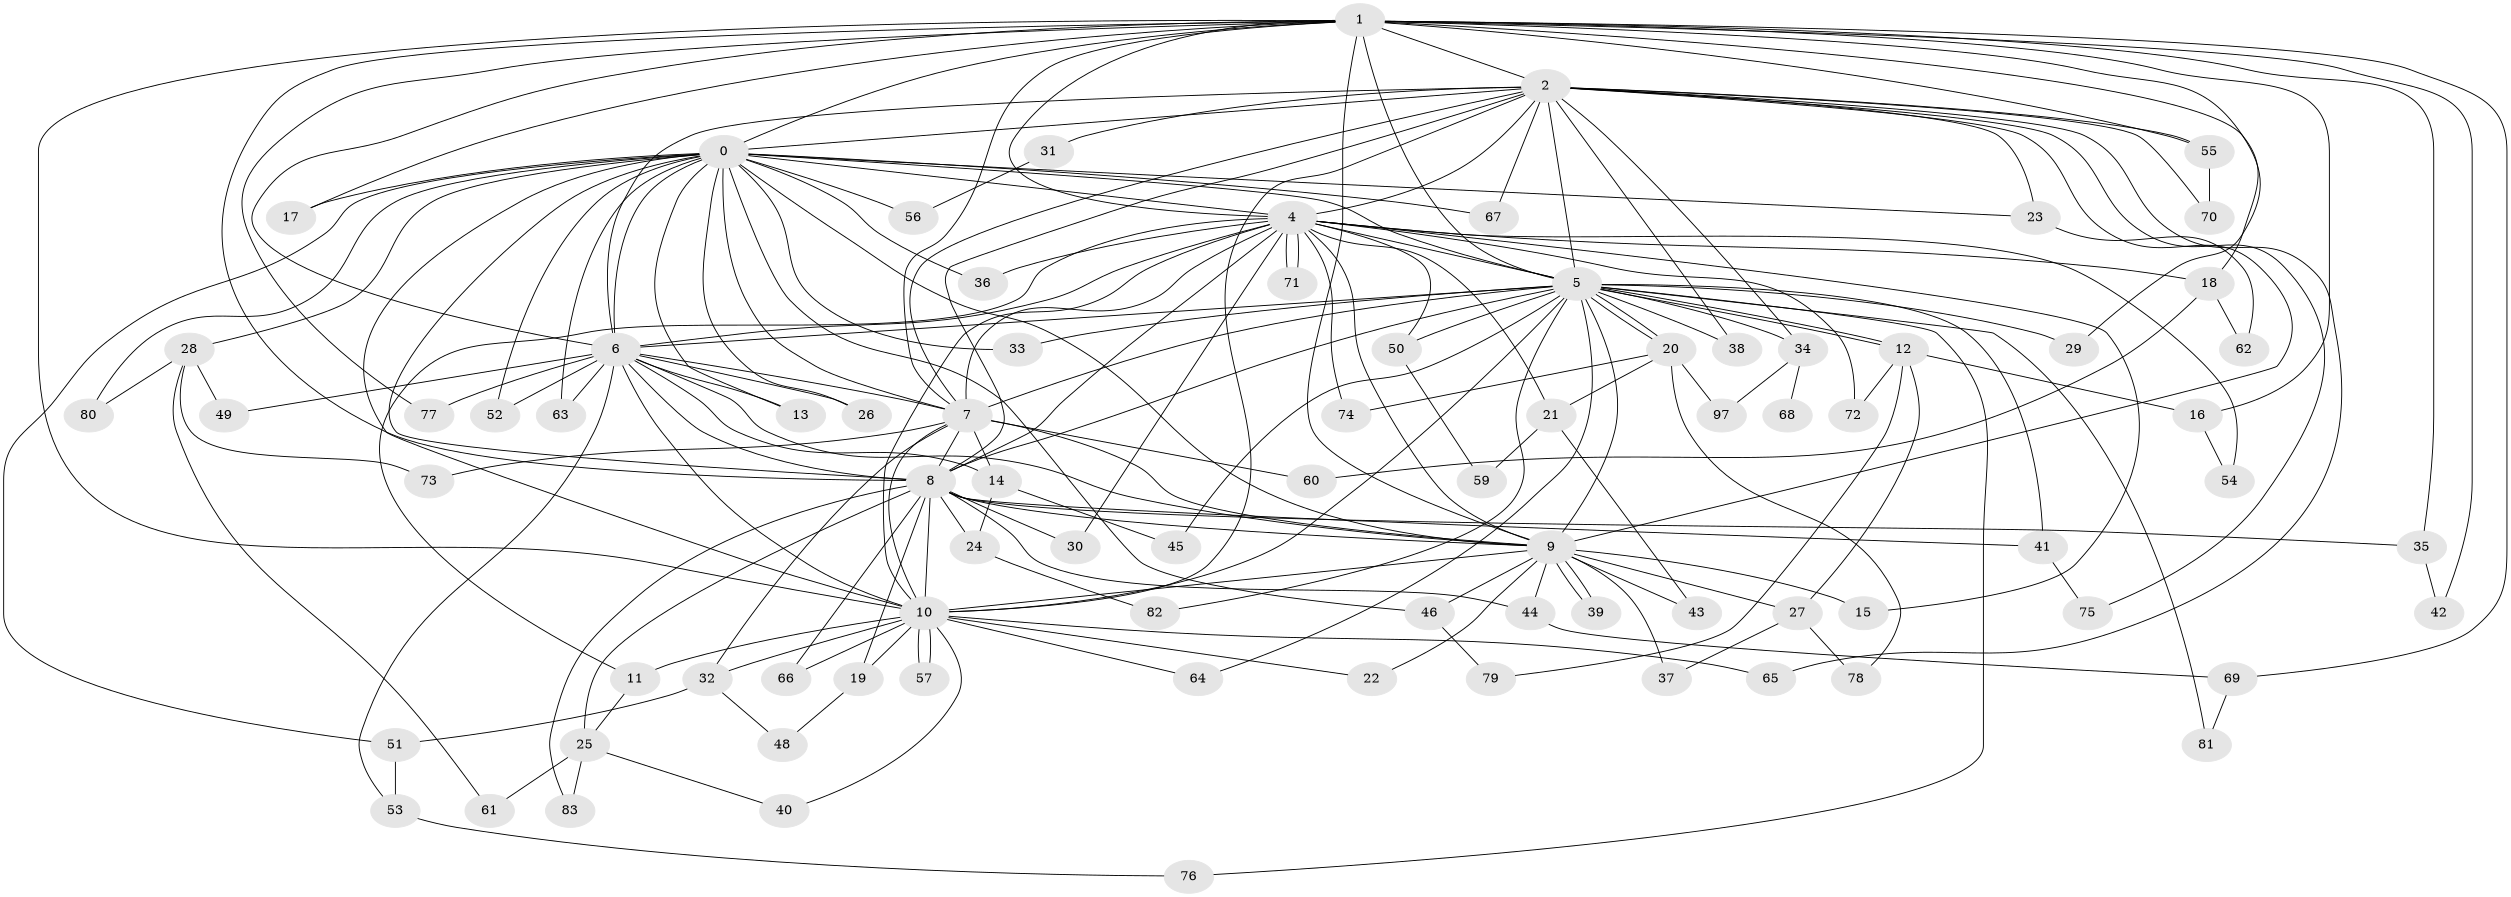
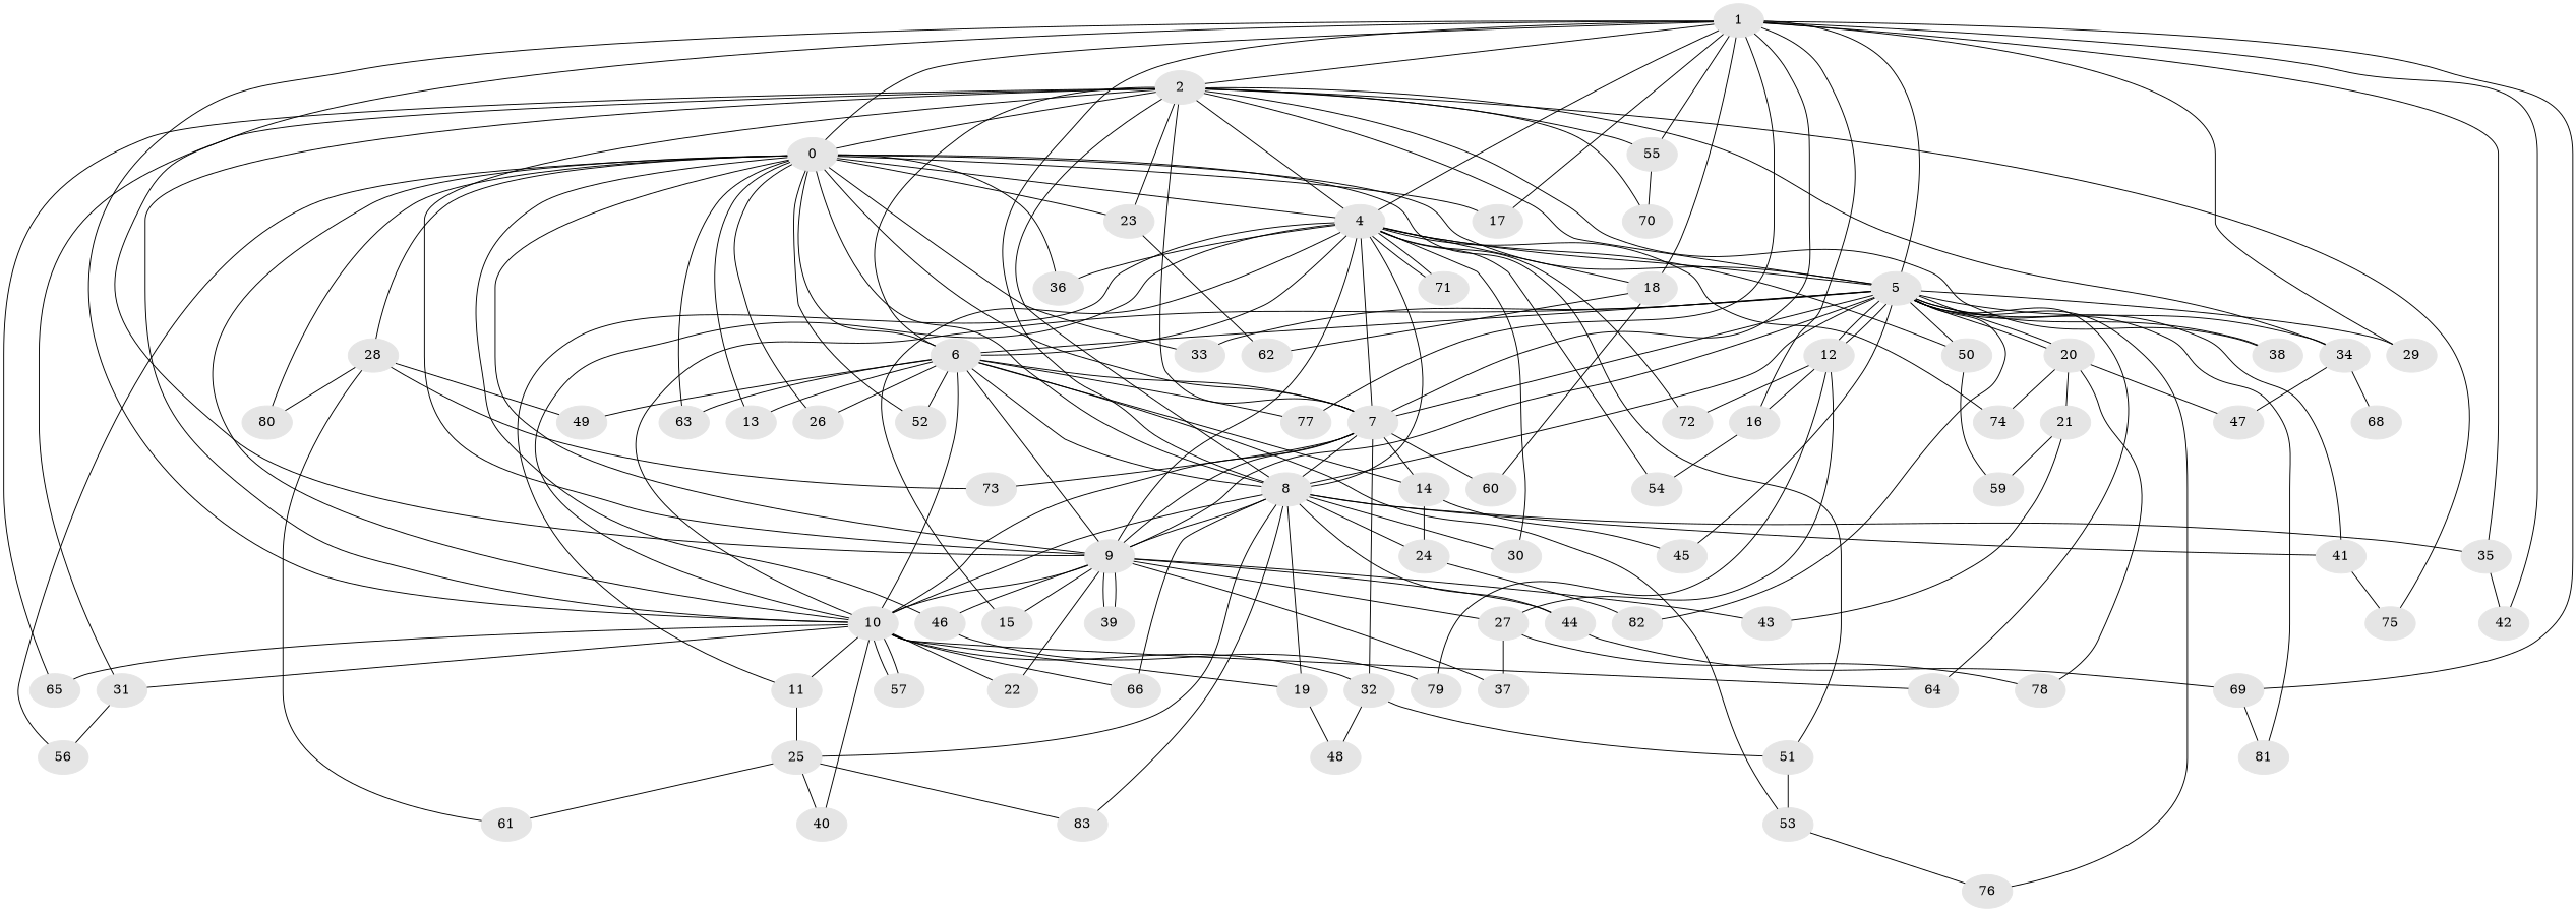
  graph {
    node [color=gray90 style=filled]
    1
    2
    n3 [label=0]
    4
    5
    6
    7
    8
    9
    10
    16
    17
    18
    29
    35
    42
    55
    69
    77
    23
    31
    34
    38
    65
-   67
    70
    75
    13
    26
    28
    33
    36
    46
    51
    52
    56
    63
    80
    11
    15
    21
    30
    50
    54
    71
    72
    74
    12
    20
    41
    45
    64
    76
    81
    82
    14
    49
    53
    32
    60
    73
    19
    24
    25
    44
    66
    83
    22
    27
    37
    39
    43
    40
    57
    62
-   47 [label=97]
+   47
    68
    61
    79
    59
    78
    48
    1 -- 2
    1 -- n3
    1 -- 4
    1 -- 5
-   1 -- 6
    1 -- 7
    1 -- 8
    1 -- 9
    1 -- 10
    1 -- 16
    1 -- 17
    1 -- 18
    1 -- 29
    1 -- 35
    1 -- 42
    1 -- 55
    1 -- 69
    1 -- 77
    2 -- n3
    2 -- 4
    2 -- 5
    2 -- 6
    2 -- 7
    2 -- 8
    2 -- 9
    2 -- 10
    2 -- 55
    2 -- 23
    2 -- 31
    2 -- 34
    2 -- 38
    2 -- 65
-   2 -- 67
    2 -- 70
    2 -- 75
    n3 -- 4
    n3 -- 5
    n3 -- 6
    n3 -- 7
    n3 -- 8
    n3 -- 9
    n3 -- 10
    n3 -- 17
    n3 -- 23
-   n3 -- 67
    n3 -- 13
    n3 -- 26
    n3 -- 28
    n3 -- 33
    n3 -- 36
    n3 -- 46
    n3 -- 51
    n3 -- 52
    n3 -- 56
    n3 -- 63
    n3 -- 80
    4 -- 5
    4 -- 6
    4 -- 7
    4 -- 8
    4 -- 9
    4 -- 10
    4 -- 18
    4 -- 36
    4 -- 11
    4 -- 15
-   4 -- 21
    4 -- 30
    4 -- 50
    4 -- 54
    4 -- 71
    4 -- 71
    4 -- 72
    4 -- 74
    5 -- 6
    5 -- 7
    5 -- 8
    5 -- 9
    5 -- 10
    5 -- 29
    5 -- 34
    5 -- 38
    5 -- 33
    5 -- 50
    5 -- 12
    5 -- 12
    5 -- 20
    5 -- 20
    5 -- 41
    5 -- 45
    5 -- 64
    5 -- 76
    5 -- 81
    5 -- 82
    6 -- 7
    6 -- 8
    6 -- 9
    6 -- 10
    6 -- 77
    6 -- 13
    6 -- 26
    6 -- 52
    6 -- 63
    6 -- 14
    6 -- 49
    6 -- 53
    7 -- 8
    7 -- 9
    7 -- 10
    7 -- 14
    7 -- 32
    7 -- 60
    7 -- 73
    8 -- 9
    8 -- 10
    8 -- 35
    8 -- 30
    8 -- 41
    8 -- 19
    8 -- 24
    8 -- 25
    8 -- 44
    8 -- 66
    8 -- 83
    9 -- 10
    9 -- 46
    9 -- 15
    9 -- 44
    9 -- 22
    9 -- 27
    9 -- 37
    9 -- 39
    9 -- 39
    9 -- 43
+   10 -- 31
    10 -- 65
    10 -- 11
    10 -- 64
    10 -- 32
    10 -- 19
    10 -- 66
    10 -- 22
    10 -- 40
    10 -- 57
    10 -- 57
    16 -- 54
    18 -- 60
    18 -- 62
    35 -- 42
    55 -- 70
    69 -- 81
    23 -- 62
    31 -- 56
    34 -- 47
    34 -- 68
    28 -- 80
    28 -- 49
    28 -- 73
    28 -- 61
    46 -- 79
    51 -- 53
    11 -- 25
    21 -- 43
    21 -- 59
    50 -- 59
    12 -- 16
    12 -- 72
    12 -- 27
    12 -- 79
    20 -- 21
    20 -- 74
    20 -- 47
    20 -- 78
    41 -- 75
    14 -- 45
    14 -- 24
    53 -- 76
    32 -- 51
    32 -- 48
    19 -- 48
    24 -- 82
    25 -- 83
    25 -- 40
    25 -- 61
    44 -- 69
    27 -- 37
    27 -- 78
  }
